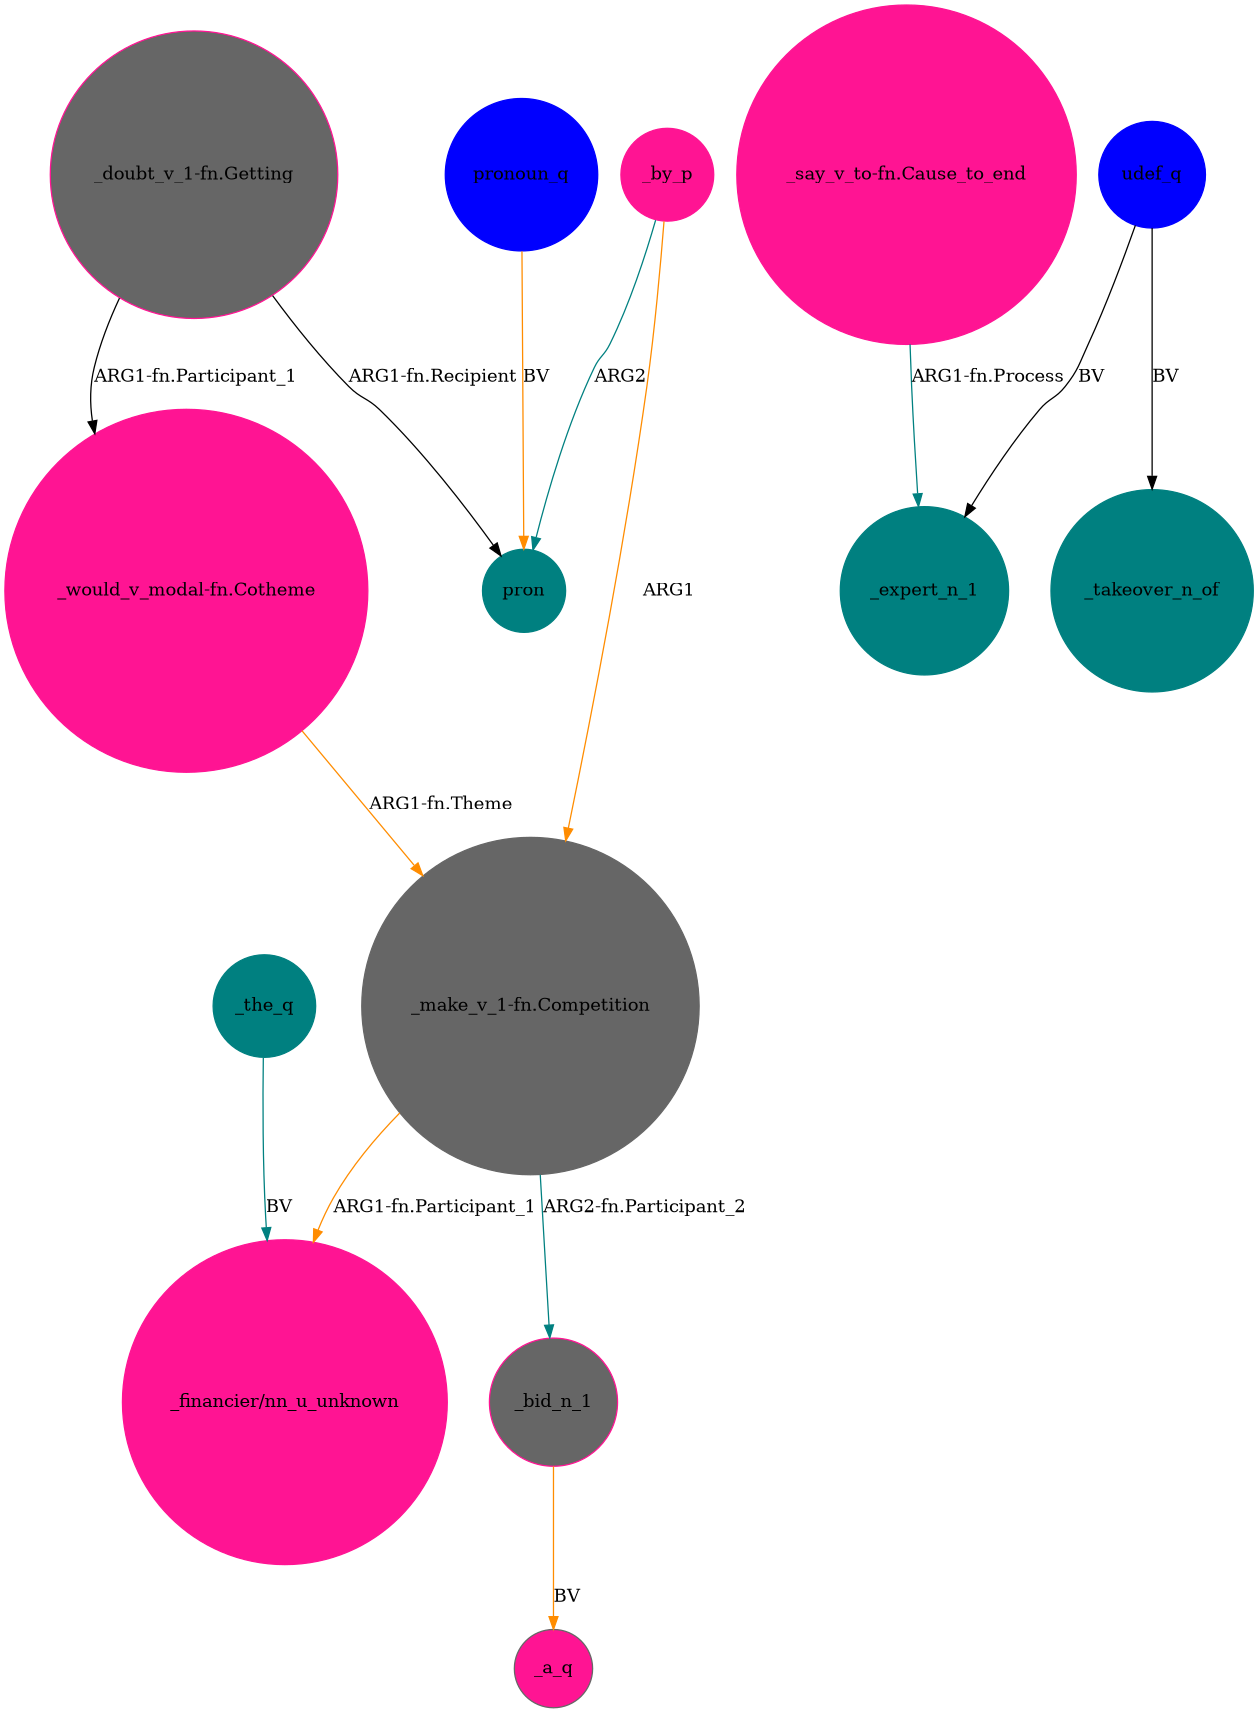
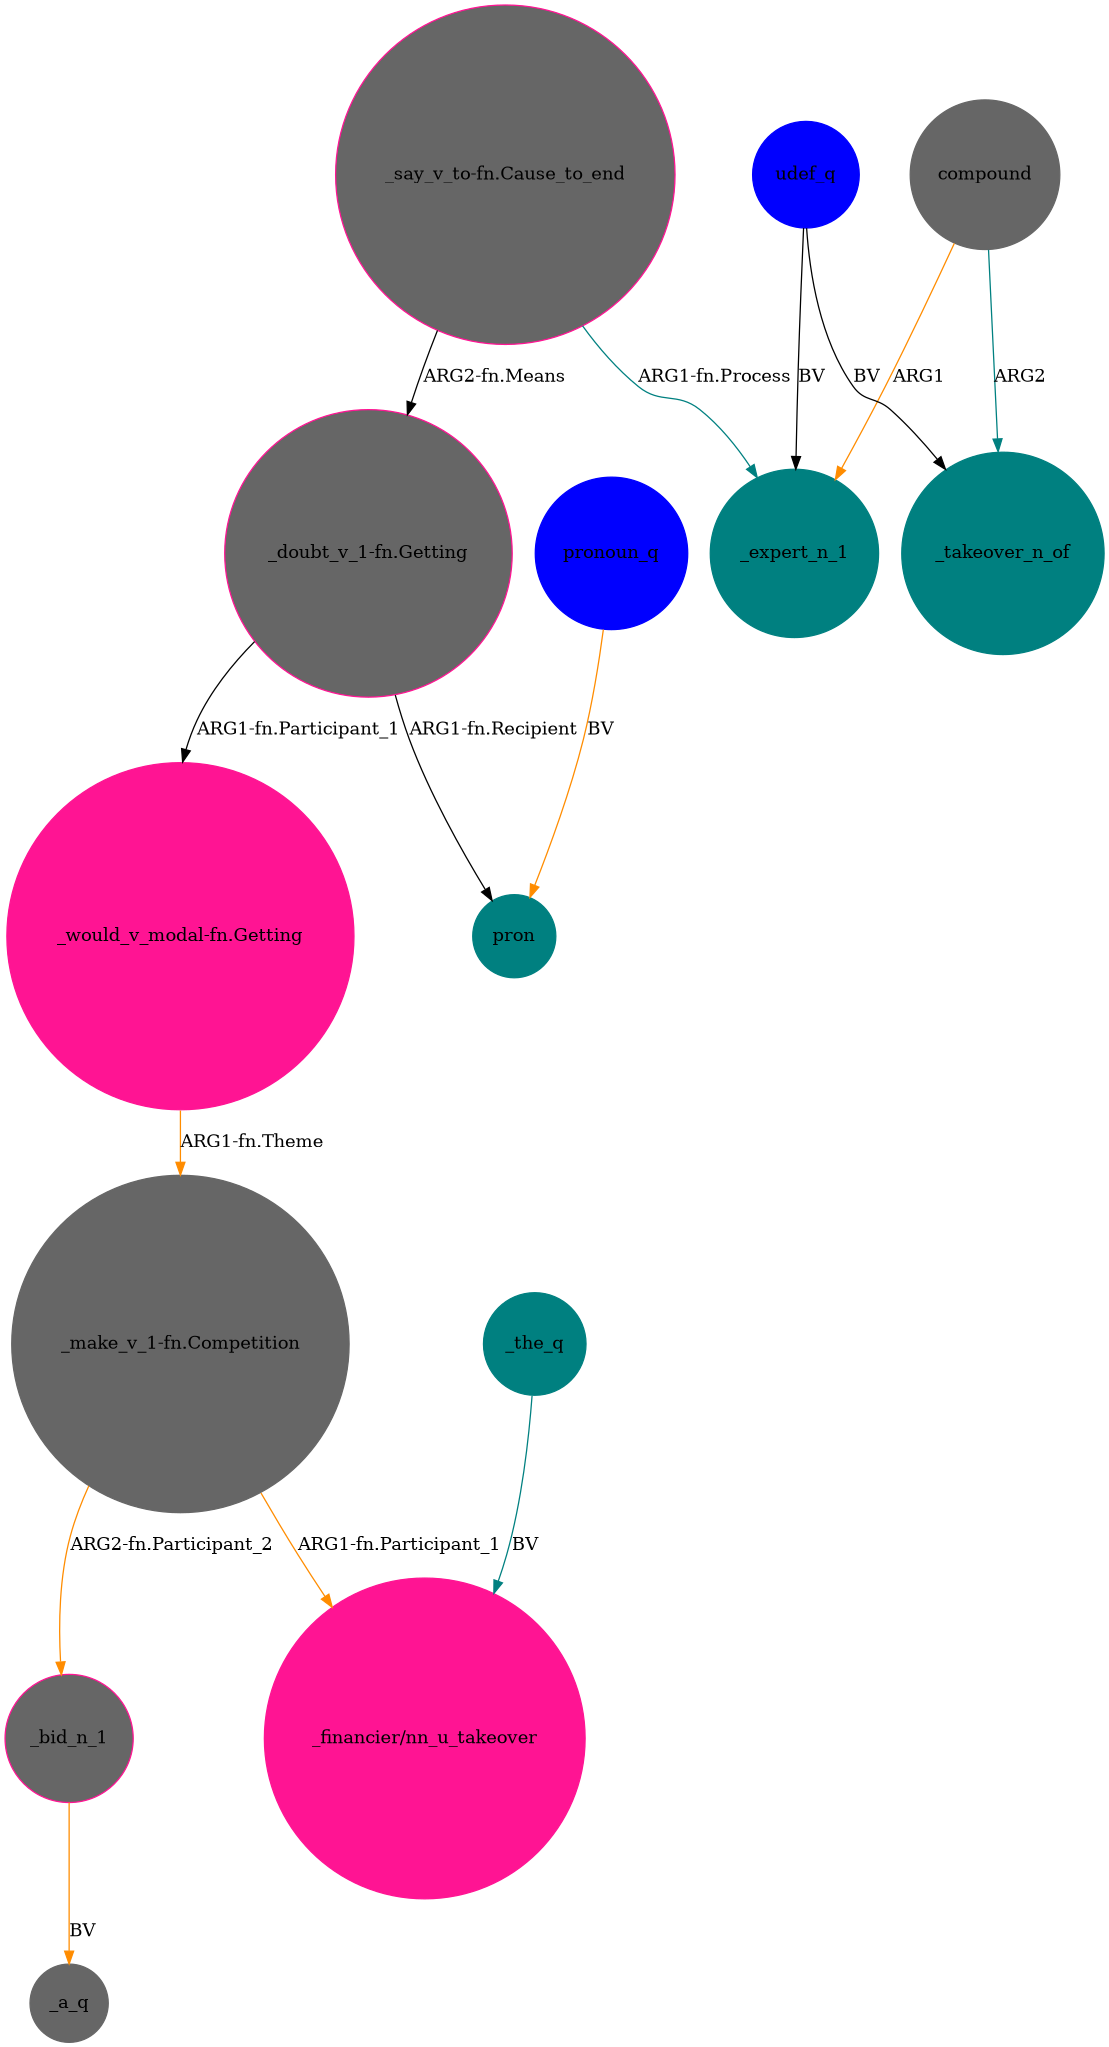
  digraph {
    node [color=deeppink shape=circle style=filled]
    edge [color=darkorange]
-   _a_q [color=gray40 fillcolor=deeppink]
+   _a_q [color=gray40]
    _bid_n_1 [fillcolor=gray40]
    _expert_n_1 [color=teal]
-   "_say_v_to-fn.Cause_to_end"
+   "_say_v_to-fn.Cause_to_end" [fillcolor=gray40]
    "_doubt_v_1-fn.Getting" [fillcolor=gray40]
    pron [color=teal]
-   "_would_v_modal-fn.Cotheme"
+   "_would_v_modal-fn.Cotheme" [label="_would_v_modal-fn.Getting"]
    "_make_v_1-fn.Competition" [color=gray40]
-   _by_p
-   "_financier/nn_u_unknown"
+   "_financier/nn_u_unknown" [label="_financier/nn_u_takeover"]
+   compound [color=gray40]
    _takeover_n_of [color=teal]
    udef_q [color=blue]
    _the_q [color=teal]
    pronoun_q [color=blue]
    _bid_n_1 -> _a_q [label=BV]
    "_say_v_to-fn.Cause_to_end" -> _expert_n_1 [color=teal label="ARG1-fn.Process"]
+   "_say_v_to-fn.Cause_to_end" -> "_doubt_v_1-fn.Getting" [color=black label="ARG2-fn.Means"]
    "_doubt_v_1-fn.Getting" -> pron [color=black label="ARG1-fn.Recipient"]
    "_doubt_v_1-fn.Getting" -> "_would_v_modal-fn.Cotheme" [color=black label="ARG1-fn.Participant_1"]
    "_would_v_modal-fn.Cotheme" -> "_make_v_1-fn.Competition" [label="ARG1-fn.Theme"]
-   "_make_v_1-fn.Competition" -> _bid_n_1 [color=teal label="ARG2-fn.Participant_2"]
+   "_make_v_1-fn.Competition" -> _bid_n_1 [label="ARG2-fn.Participant_2"]
    "_make_v_1-fn.Competition" -> "_financier/nn_u_unknown" [label="ARG1-fn.Participant_1"]
-   _by_p -> pron [color=teal label=ARG2]
-   _by_p -> "_make_v_1-fn.Competition" [label=ARG1]
+   compound -> _expert_n_1 [label=ARG1]
+   compound -> _takeover_n_of [color=teal label=ARG2]
    udef_q -> _expert_n_1 [color=black label=BV]
    udef_q -> _takeover_n_of [color=black label=BV]
    _the_q -> "_financier/nn_u_unknown" [color=teal label=BV]
    pronoun_q -> pron [label=BV]
  }
